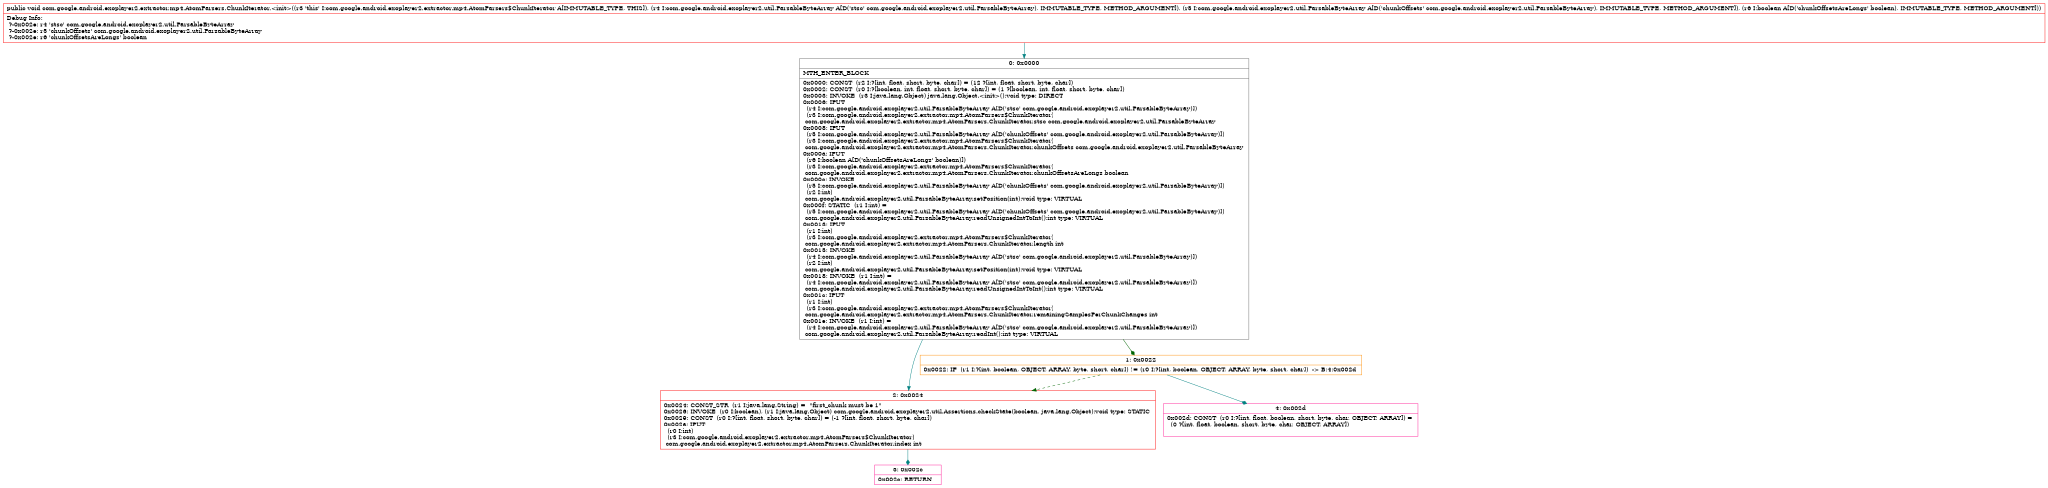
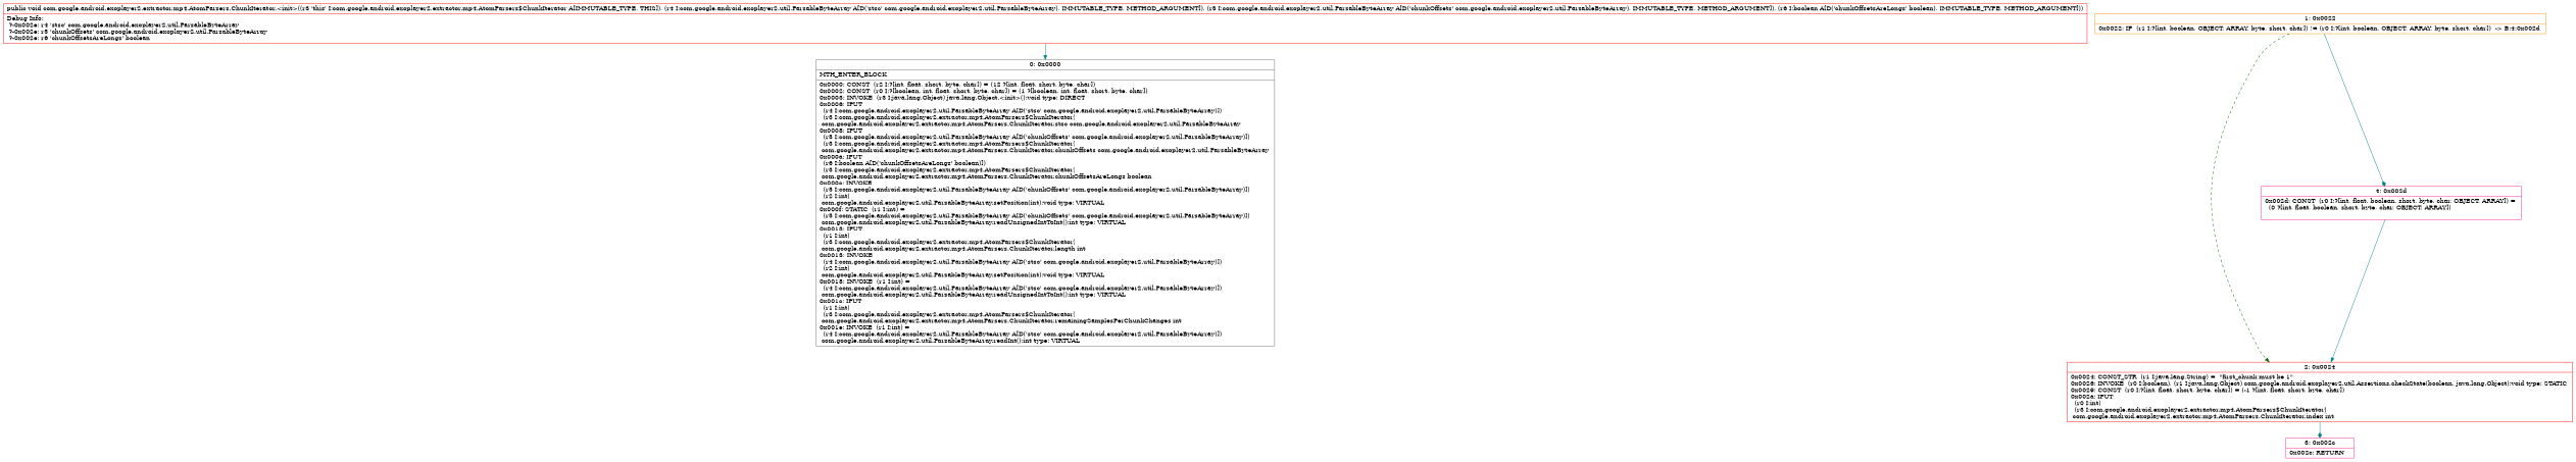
  digraph {
    node [color=red shape=record]
    edge [arrowhead=diamond color=teal]
    n1 [color=gray40 label="{0\:\ 0x0000|MTH_ENTER_BLOCK\l|0x0000: CONST  (r2 I:?[int, float, short, byte, char]) = (12 ?[int, float, short, byte, char]) \l0x0002: CONST  (r0 I:?[boolean, int, float, short, byte, char]) = (1 ?[boolean, int, float, short, byte, char]) \l0x0003: INVOKE  (r3 I:java.lang.Object) java.lang.Object.\<init\>():void type: DIRECT \l0x0006: IPUT  \l  (r4 I:com.google.android.exoplayer2.util.ParsableByteArray A[D('stsc' com.google.android.exoplayer2.util.ParsableByteArray)])\l  (r3 I:com.google.android.exoplayer2.extractor.mp4.AtomParsers$ChunkIterator)\l com.google.android.exoplayer2.extractor.mp4.AtomParsers.ChunkIterator.stsc com.google.android.exoplayer2.util.ParsableByteArray \l0x0008: IPUT  \l  (r5 I:com.google.android.exoplayer2.util.ParsableByteArray A[D('chunkOffsets' com.google.android.exoplayer2.util.ParsableByteArray)])\l  (r3 I:com.google.android.exoplayer2.extractor.mp4.AtomParsers$ChunkIterator)\l com.google.android.exoplayer2.extractor.mp4.AtomParsers.ChunkIterator.chunkOffsets com.google.android.exoplayer2.util.ParsableByteArray \l0x000a: IPUT  \l  (r6 I:boolean A[D('chunkOffsetsAreLongs' boolean)])\l  (r3 I:com.google.android.exoplayer2.extractor.mp4.AtomParsers$ChunkIterator)\l com.google.android.exoplayer2.extractor.mp4.AtomParsers.ChunkIterator.chunkOffsetsAreLongs boolean \l0x000c: INVOKE  \l  (r5 I:com.google.android.exoplayer2.util.ParsableByteArray A[D('chunkOffsets' com.google.android.exoplayer2.util.ParsableByteArray)])\l  (r2 I:int)\l com.google.android.exoplayer2.util.ParsableByteArray.setPosition(int):void type: VIRTUAL \l0x000f: STATIC  (r1 I:int) = \l  (r5 I:com.google.android.exoplayer2.util.ParsableByteArray A[D('chunkOffsets' com.google.android.exoplayer2.util.ParsableByteArray)])\l com.google.android.exoplayer2.util.ParsableByteArray.readUnsignedIntToInt():int type: VIRTUAL \l0x0013: IPUT  \l  (r1 I:int)\l  (r3 I:com.google.android.exoplayer2.extractor.mp4.AtomParsers$ChunkIterator)\l com.google.android.exoplayer2.extractor.mp4.AtomParsers.ChunkIterator.length int \l0x0015: INVOKE  \l  (r4 I:com.google.android.exoplayer2.util.ParsableByteArray A[D('stsc' com.google.android.exoplayer2.util.ParsableByteArray)])\l  (r2 I:int)\l com.google.android.exoplayer2.util.ParsableByteArray.setPosition(int):void type: VIRTUAL \l0x0018: INVOKE  (r1 I:int) = \l  (r4 I:com.google.android.exoplayer2.util.ParsableByteArray A[D('stsc' com.google.android.exoplayer2.util.ParsableByteArray)])\l com.google.android.exoplayer2.util.ParsableByteArray.readUnsignedIntToInt():int type: VIRTUAL \l0x001c: IPUT  \l  (r1 I:int)\l  (r3 I:com.google.android.exoplayer2.extractor.mp4.AtomParsers$ChunkIterator)\l com.google.android.exoplayer2.extractor.mp4.AtomParsers.ChunkIterator.remainingSamplesPerChunkChanges int \l0x001e: INVOKE  (r1 I:int) = \l  (r4 I:com.google.android.exoplayer2.util.ParsableByteArray A[D('stsc' com.google.android.exoplayer2.util.ParsableByteArray)])\l com.google.android.exoplayer2.util.ParsableByteArray.readInt():int type: VIRTUAL \l}"]
    n2 [color=darkorange label="{1\:\ 0x0022|0x0022: IF  (r1 I:?[int, boolean, OBJECT, ARRAY, byte, short, char]) != (r0 I:?[int, boolean, OBJECT, ARRAY, byte, short, char])  \-\> B:4:0x002d \l}"]
    n3 [label="{2\:\ 0x0024|0x0024: CONST_STR  (r1 I:java.lang.String) =  \"first_chunk must be 1\" \l0x0026: INVOKE  (r0 I:boolean), (r1 I:java.lang.Object) com.google.android.exoplayer2.util.Assertions.checkState(boolean, java.lang.Object):void type: STATIC \l0x0029: CONST  (r0 I:?[int, float, short, byte, char]) = (\-1 ?[int, float, short, byte, char]) \l0x002a: IPUT  \l  (r0 I:int)\l  (r3 I:com.google.android.exoplayer2.extractor.mp4.AtomParsers$ChunkIterator)\l com.google.android.exoplayer2.extractor.mp4.AtomParsers.ChunkIterator.index int \l}"]
    n4 [color=deeppink label="{4\:\ 0x002d|0x002d: CONST  (r0 I:?[int, float, boolean, short, byte, char, OBJECT, ARRAY]) = \l  (0 ?[int, float, boolean, short, byte, char, OBJECT, ARRAY])\l \l}"]
    n5 [color=deeppink label="{3\:\ 0x002c|0x002c: RETURN   \l}"]
    n6 [label="{public void com.google.android.exoplayer2.extractor.mp4.AtomParsers.ChunkIterator.\<init\>((r3 'this' I:com.google.android.exoplayer2.extractor.mp4.AtomParsers$ChunkIterator A[IMMUTABLE_TYPE, THIS]), (r4 I:com.google.android.exoplayer2.util.ParsableByteArray A[D('stsc' com.google.android.exoplayer2.util.ParsableByteArray), IMMUTABLE_TYPE, METHOD_ARGUMENT]), (r5 I:com.google.android.exoplayer2.util.ParsableByteArray A[D('chunkOffsets' com.google.android.exoplayer2.util.ParsableByteArray), IMMUTABLE_TYPE, METHOD_ARGUMENT]), (r6 I:boolean A[D('chunkOffsetsAreLongs' boolean), IMMUTABLE_TYPE, METHOD_ARGUMENT]))  | Debug Info:\l  ?\-0x002e: r4 'stsc' com.google.android.exoplayer2.util.ParsableByteArray\l  ?\-0x002e: r5 'chunkOffsets' com.google.android.exoplayer2.util.ParsableByteArray\l  ?\-0x002e: r6 'chunkOffsetsAreLongs' boolean\l}"]
-   n1 -> n2 [color=darkgreen]
    n2 -> n3 [arrowhead=normal color=darkgreen style=dashed]
    n2 -> n4
    n3 -> n5
-   n1 -> n3 [arrowhead=normal]
+   n4 -> n3 [arrowhead=normal]
    n6 -> n1 [arrowhead=normal]
  }
